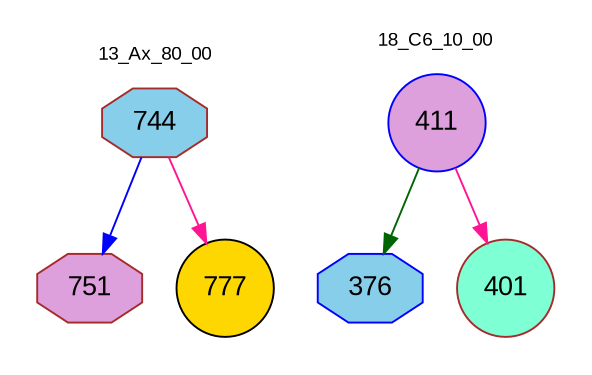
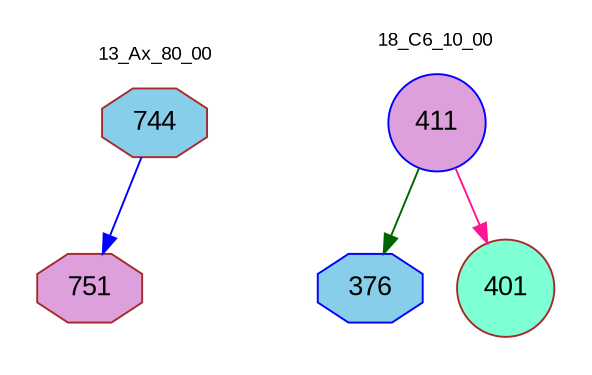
  digraph {
    fontname="Liberation Sans"
    node [color=brown fillcolor=skyblue fontname="Liberation Sans" shape=octagon style=filled]
    edge [color=deeppink fontname="Liberation Sans"]
    n1 [label=744]
    n2 [fillcolor=plum label=751]
-   n3 [color=black fillcolor=gold label=777 shape=circle]
    n4 [color=blue fillcolor=plum label=411 shape=circle]
    n5 [color=blue label=376]
    n6 [fillcolor=aquamarine label=401 shape=circle]
    subgraph cluster_1 {
      color=white
      fontsize=10
      label="13_Ax_80_00"
      n1
      n2
-     n3
    }
    subgraph cluster_2 {
      color=white
      fontsize=10
      label="18_C6_10_00"
      n4
      n5
      n6
    }
    n1 -> n2 [color=blue]
-   n1 -> n3
    n4 -> n5 [color=darkgreen]
    n4 -> n6
  }
